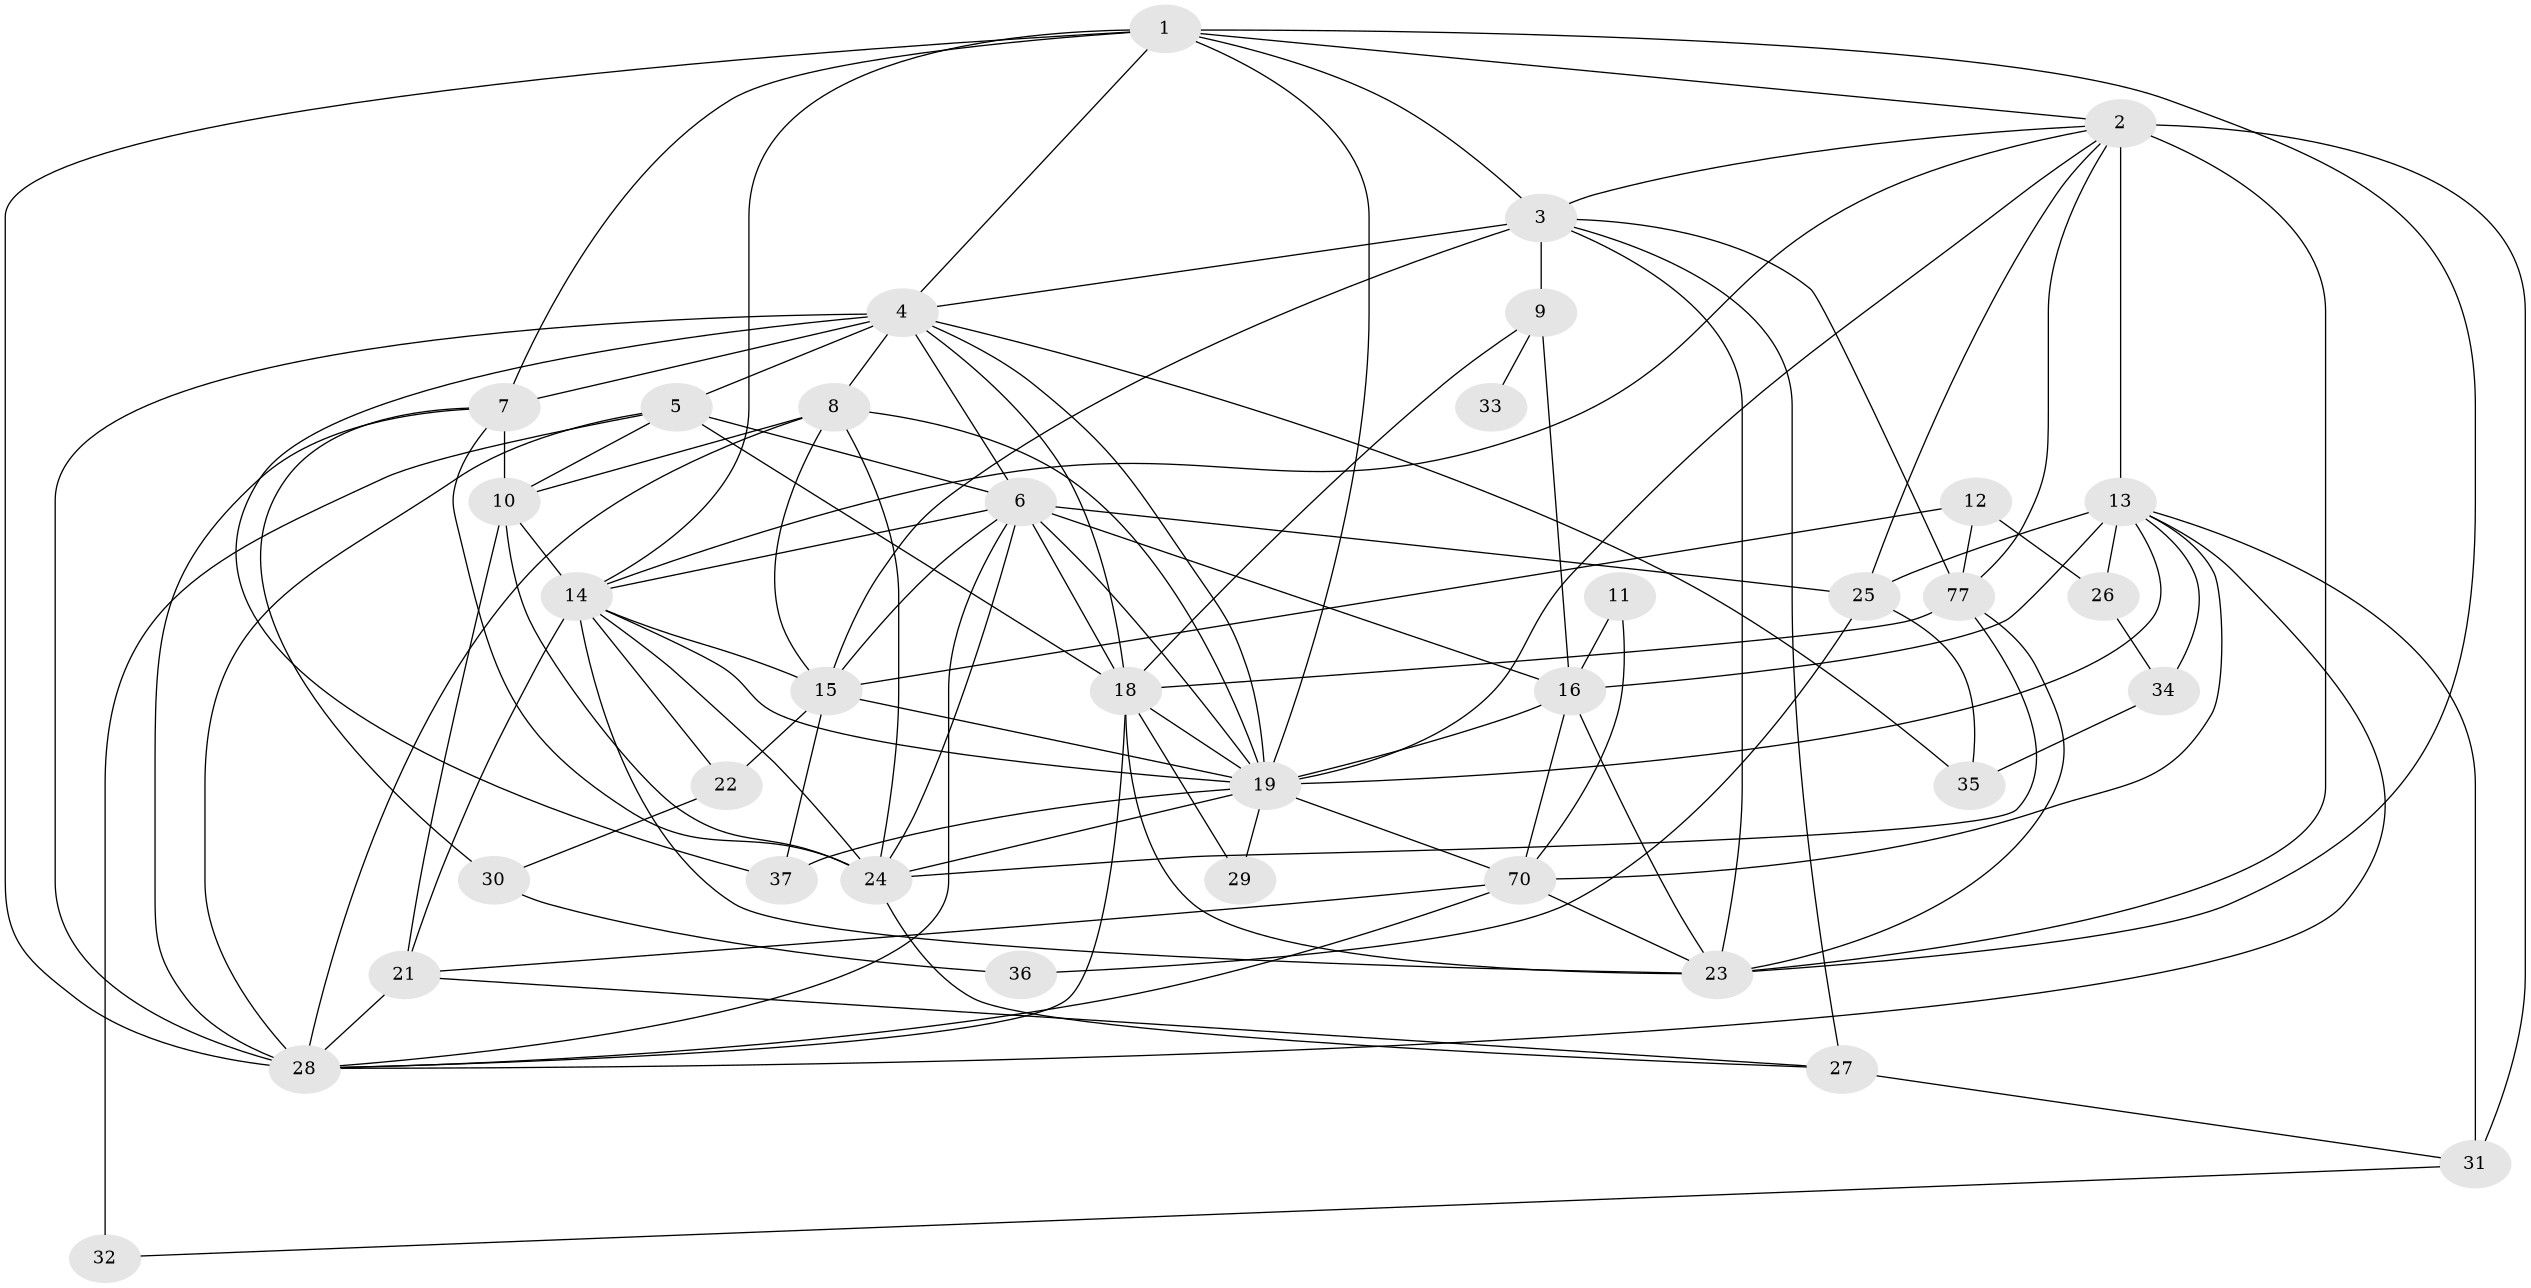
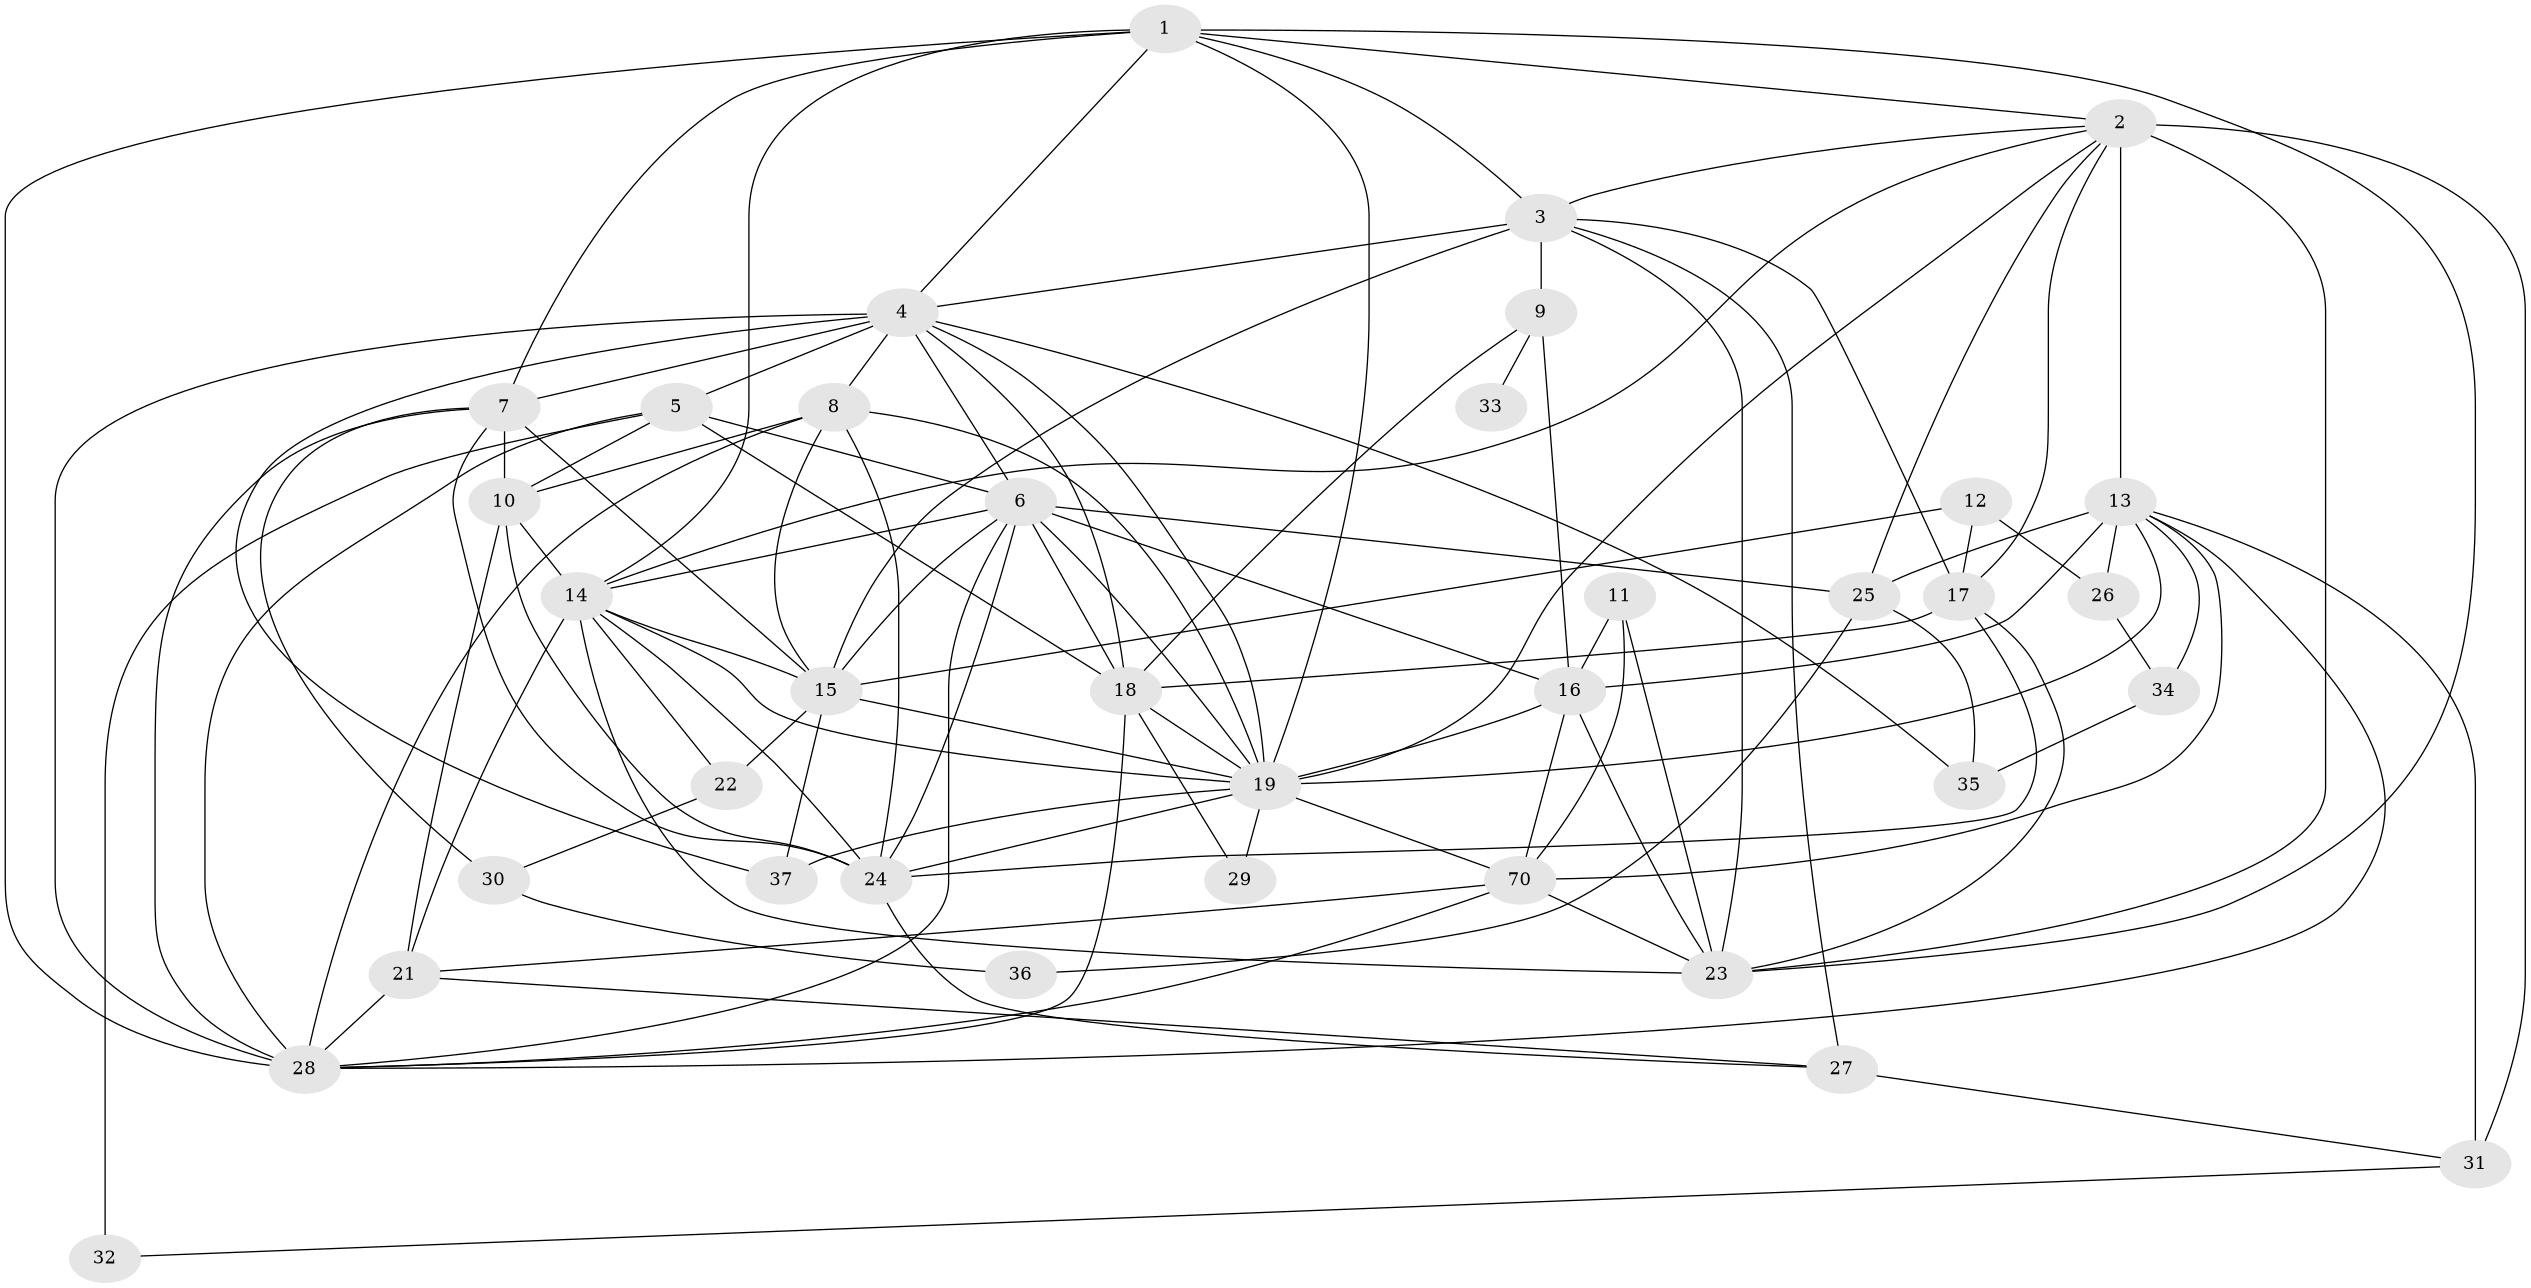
  graph {
    node [color=gray90 style=filled]
    edge [weight=1.0]
    1
    2
    3
    4
    7
    14
    19
    23
    28
    13
-   17 [label=77]
+   17
    25
    31
    9
    15
    27
    5
    6
    8
    18
    35
    37
    10
    24
    30
    21
    22
    n28 [label=70]
    29
    16
    26
    34
    36
    32
    33
    11
    12
    1 -- 2
    1 -- 3
    1 -- 4
    1 -- 7
    1 -- 14
    1 -- 19
    1 -- 23
    1 -- 28
    2 -- 3
    2 -- 14
    2 -- 19
    2 -- 23 [weight=2.0]
    2 -- 13 [weight=3.0]
    2 -- 17
    2 -- 25
    2 -- 31 [weight=2.0]
    3 -- 4
    3 -- 23
    3 -- 17
    3 -- 9 [weight=2.0]
    3 -- 15
    3 -- 27 [weight=2.0]
    4 -- 7
    4 -- 19
    4 -- 28
    4 -- 5 [weight=2.0]
    4 -- 6
    4 -- 8
    4 -- 18
    4 -- 35
    4 -- 37
    7 -- 28
+   7 -- 15
    7 -- 10
    7 -- 24
    7 -- 30
    14 -- 19
    14 -- 23
    14 -- 15
    14 -- 24
    14 -- 21
    14 -- 22
    19 -- 37
    19 -- 24
    19 -- n28 [weight=2.0]
    19 -- 29
    13 -- 19
    13 -- 28
    13 -- 25 [weight=2.0]
    13 -- 31
    13 -- n28
    13 -- 16
    13 -- 26
    13 -- 34
    17 -- 23 [weight=2.0]
    17 -- 18 [weight=2.0]
    17 -- 24
    25 -- 35
    25 -- 36
    31 -- 32
    9 -- 18
    9 -- 16
    9 -- 33
    15 -- 19
    15 -- 37
    15 -- 22
    27 -- 31
    5 -- 28
    5 -- 6 [weight=2.0]
    5 -- 18
    5 -- 10
    5 -- 32 [weight=2.0]
    6 -- 14
    6 -- 19
    6 -- 28
    6 -- 25
    6 -- 15 [weight=2.0]
    6 -- 18 [weight=2.0]
    6 -- 24
    6 -- 16
    8 -- 19
    8 -- 28 [weight=2.0]
    8 -- 15
    8 -- 10 [weight=2.0]
    8 -- 24
    18 -- 19 [weight=2.0]
-   18 -- 23
+   11 -- 23
    18 -- 28
    18 -- 29
    10 -- 14
    10 -- 24
    10 -- 21
    24 -- 27
    30 -- 36
    21 -- 28
    21 -- 27
    22 -- 30
    n28 -- 23 [weight=2.0]
    n28 -- 28
    n28 -- 21
    16 -- 19
    16 -- 23
    16 -- n28
    26 -- 34
    34 -- 35
    11 -- n28
    11 -- 16 [weight=2.0]
    12 -- 17
    12 -- 15
    12 -- 26
  }
